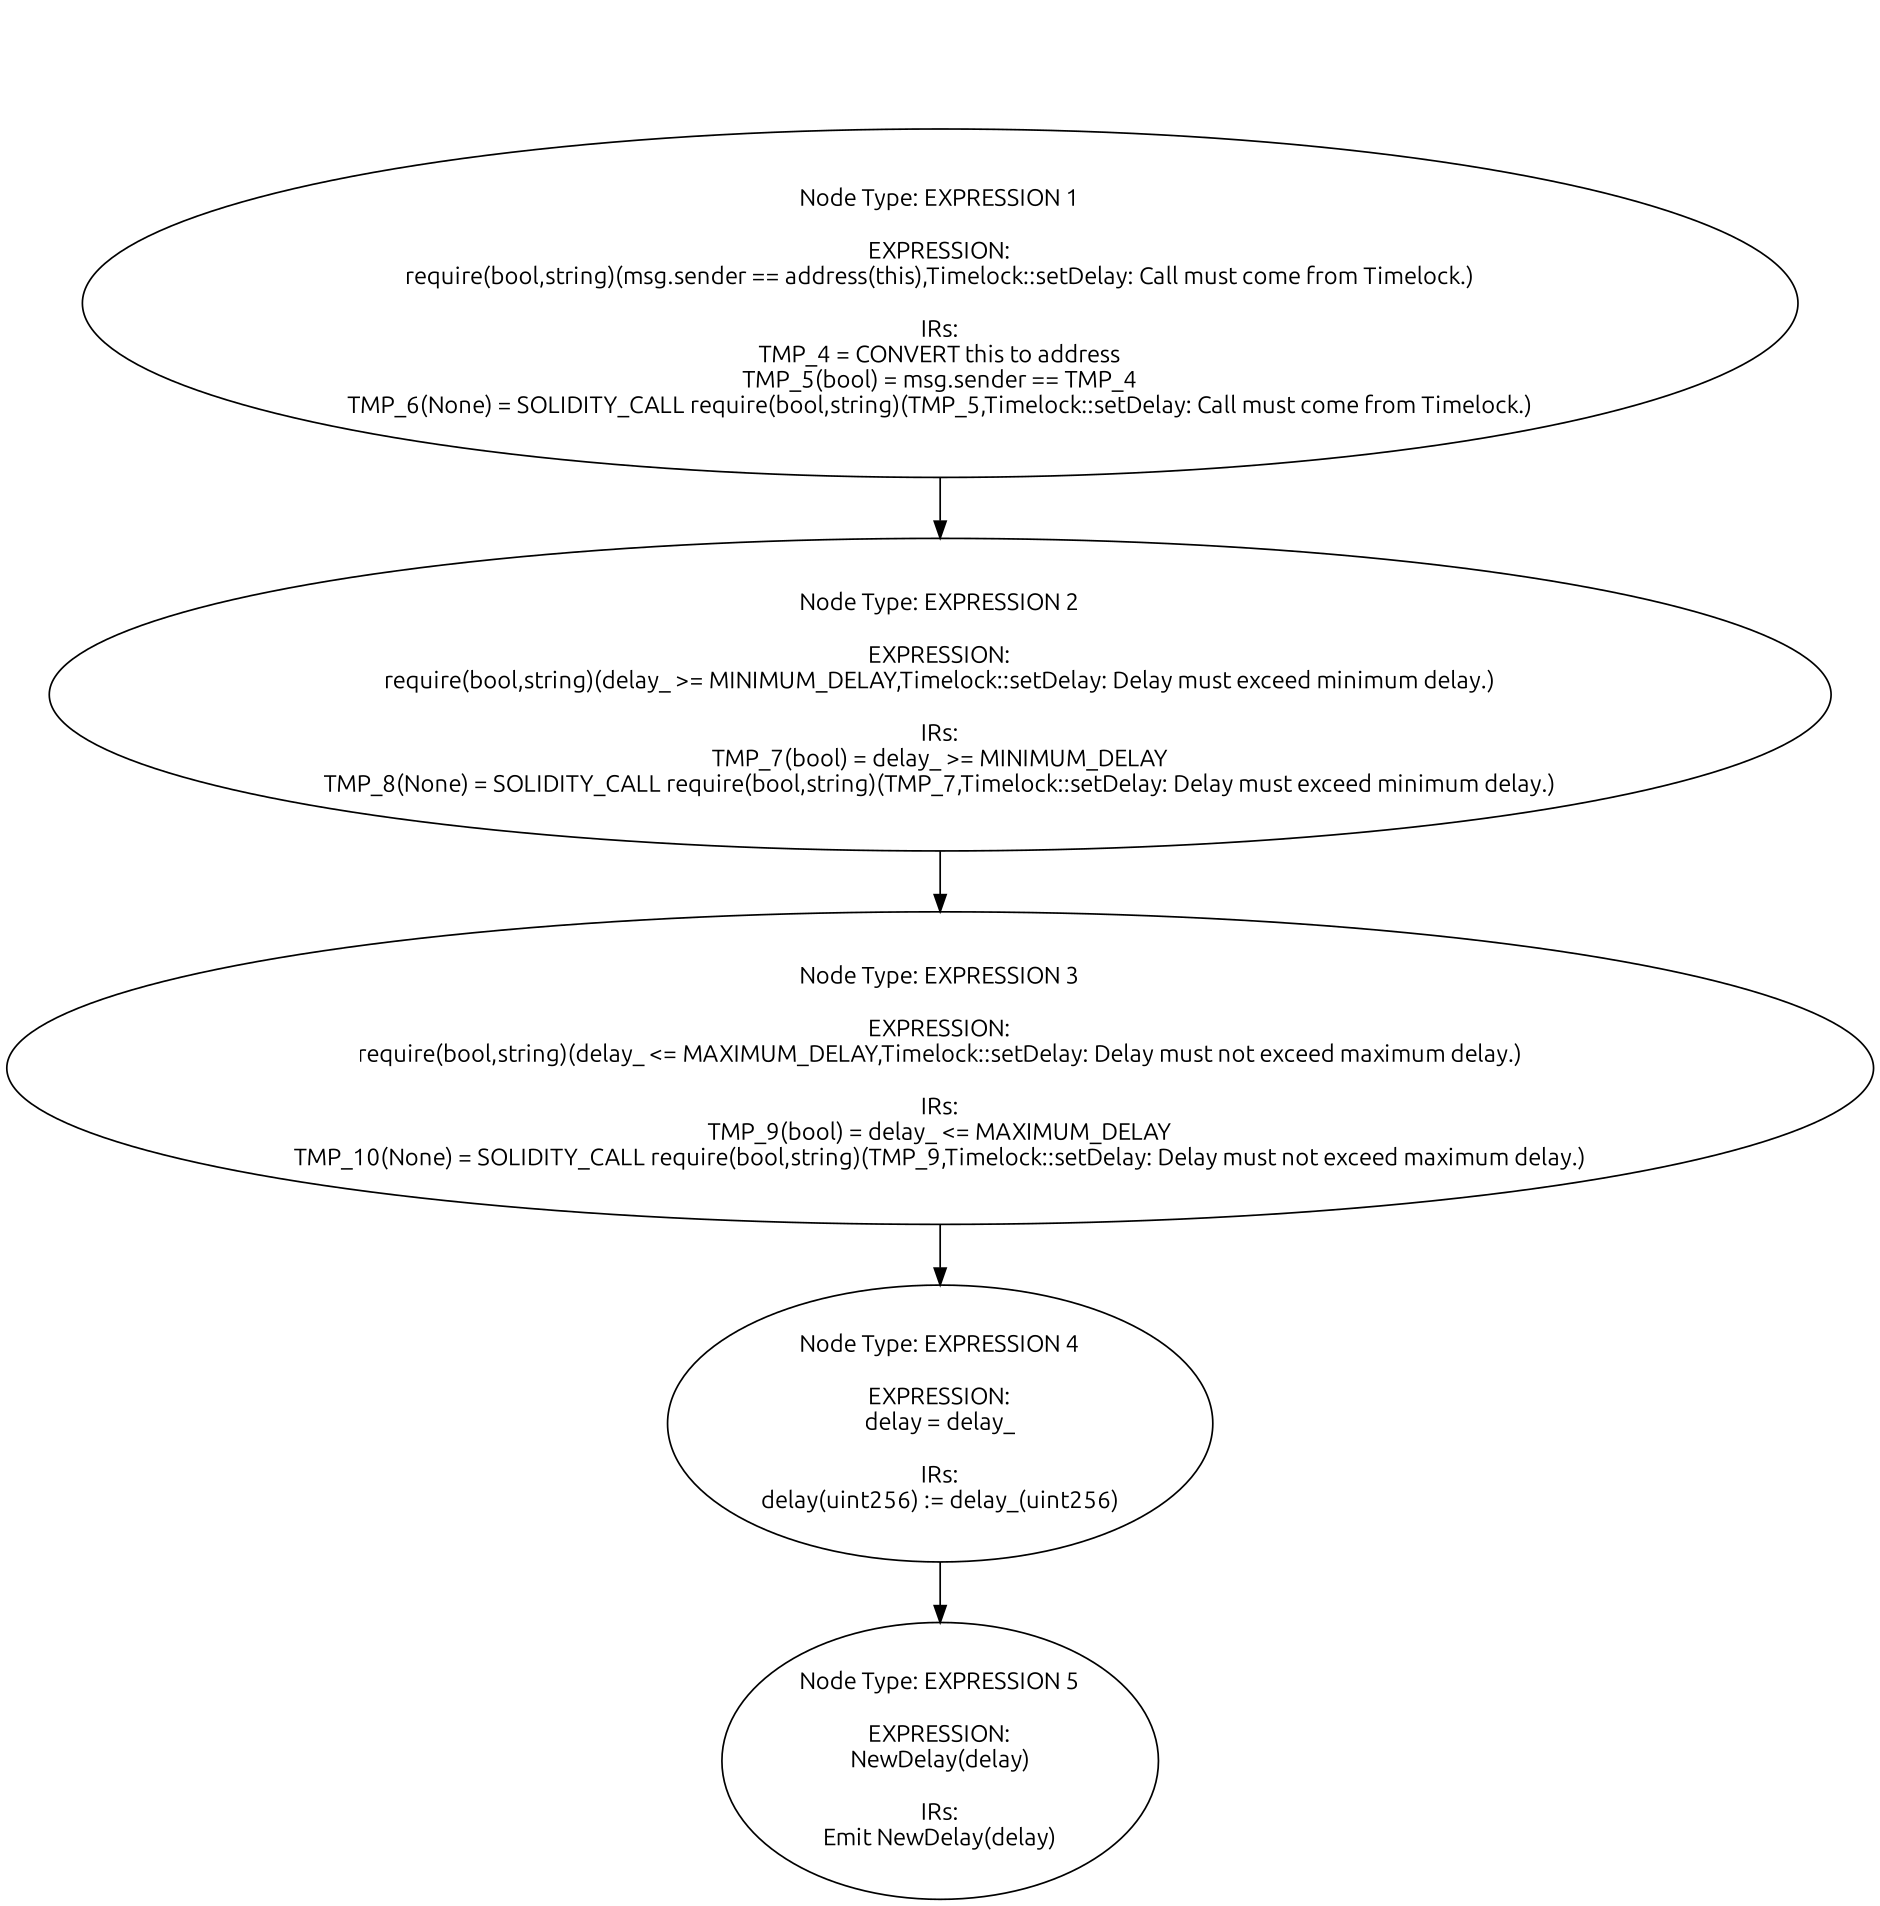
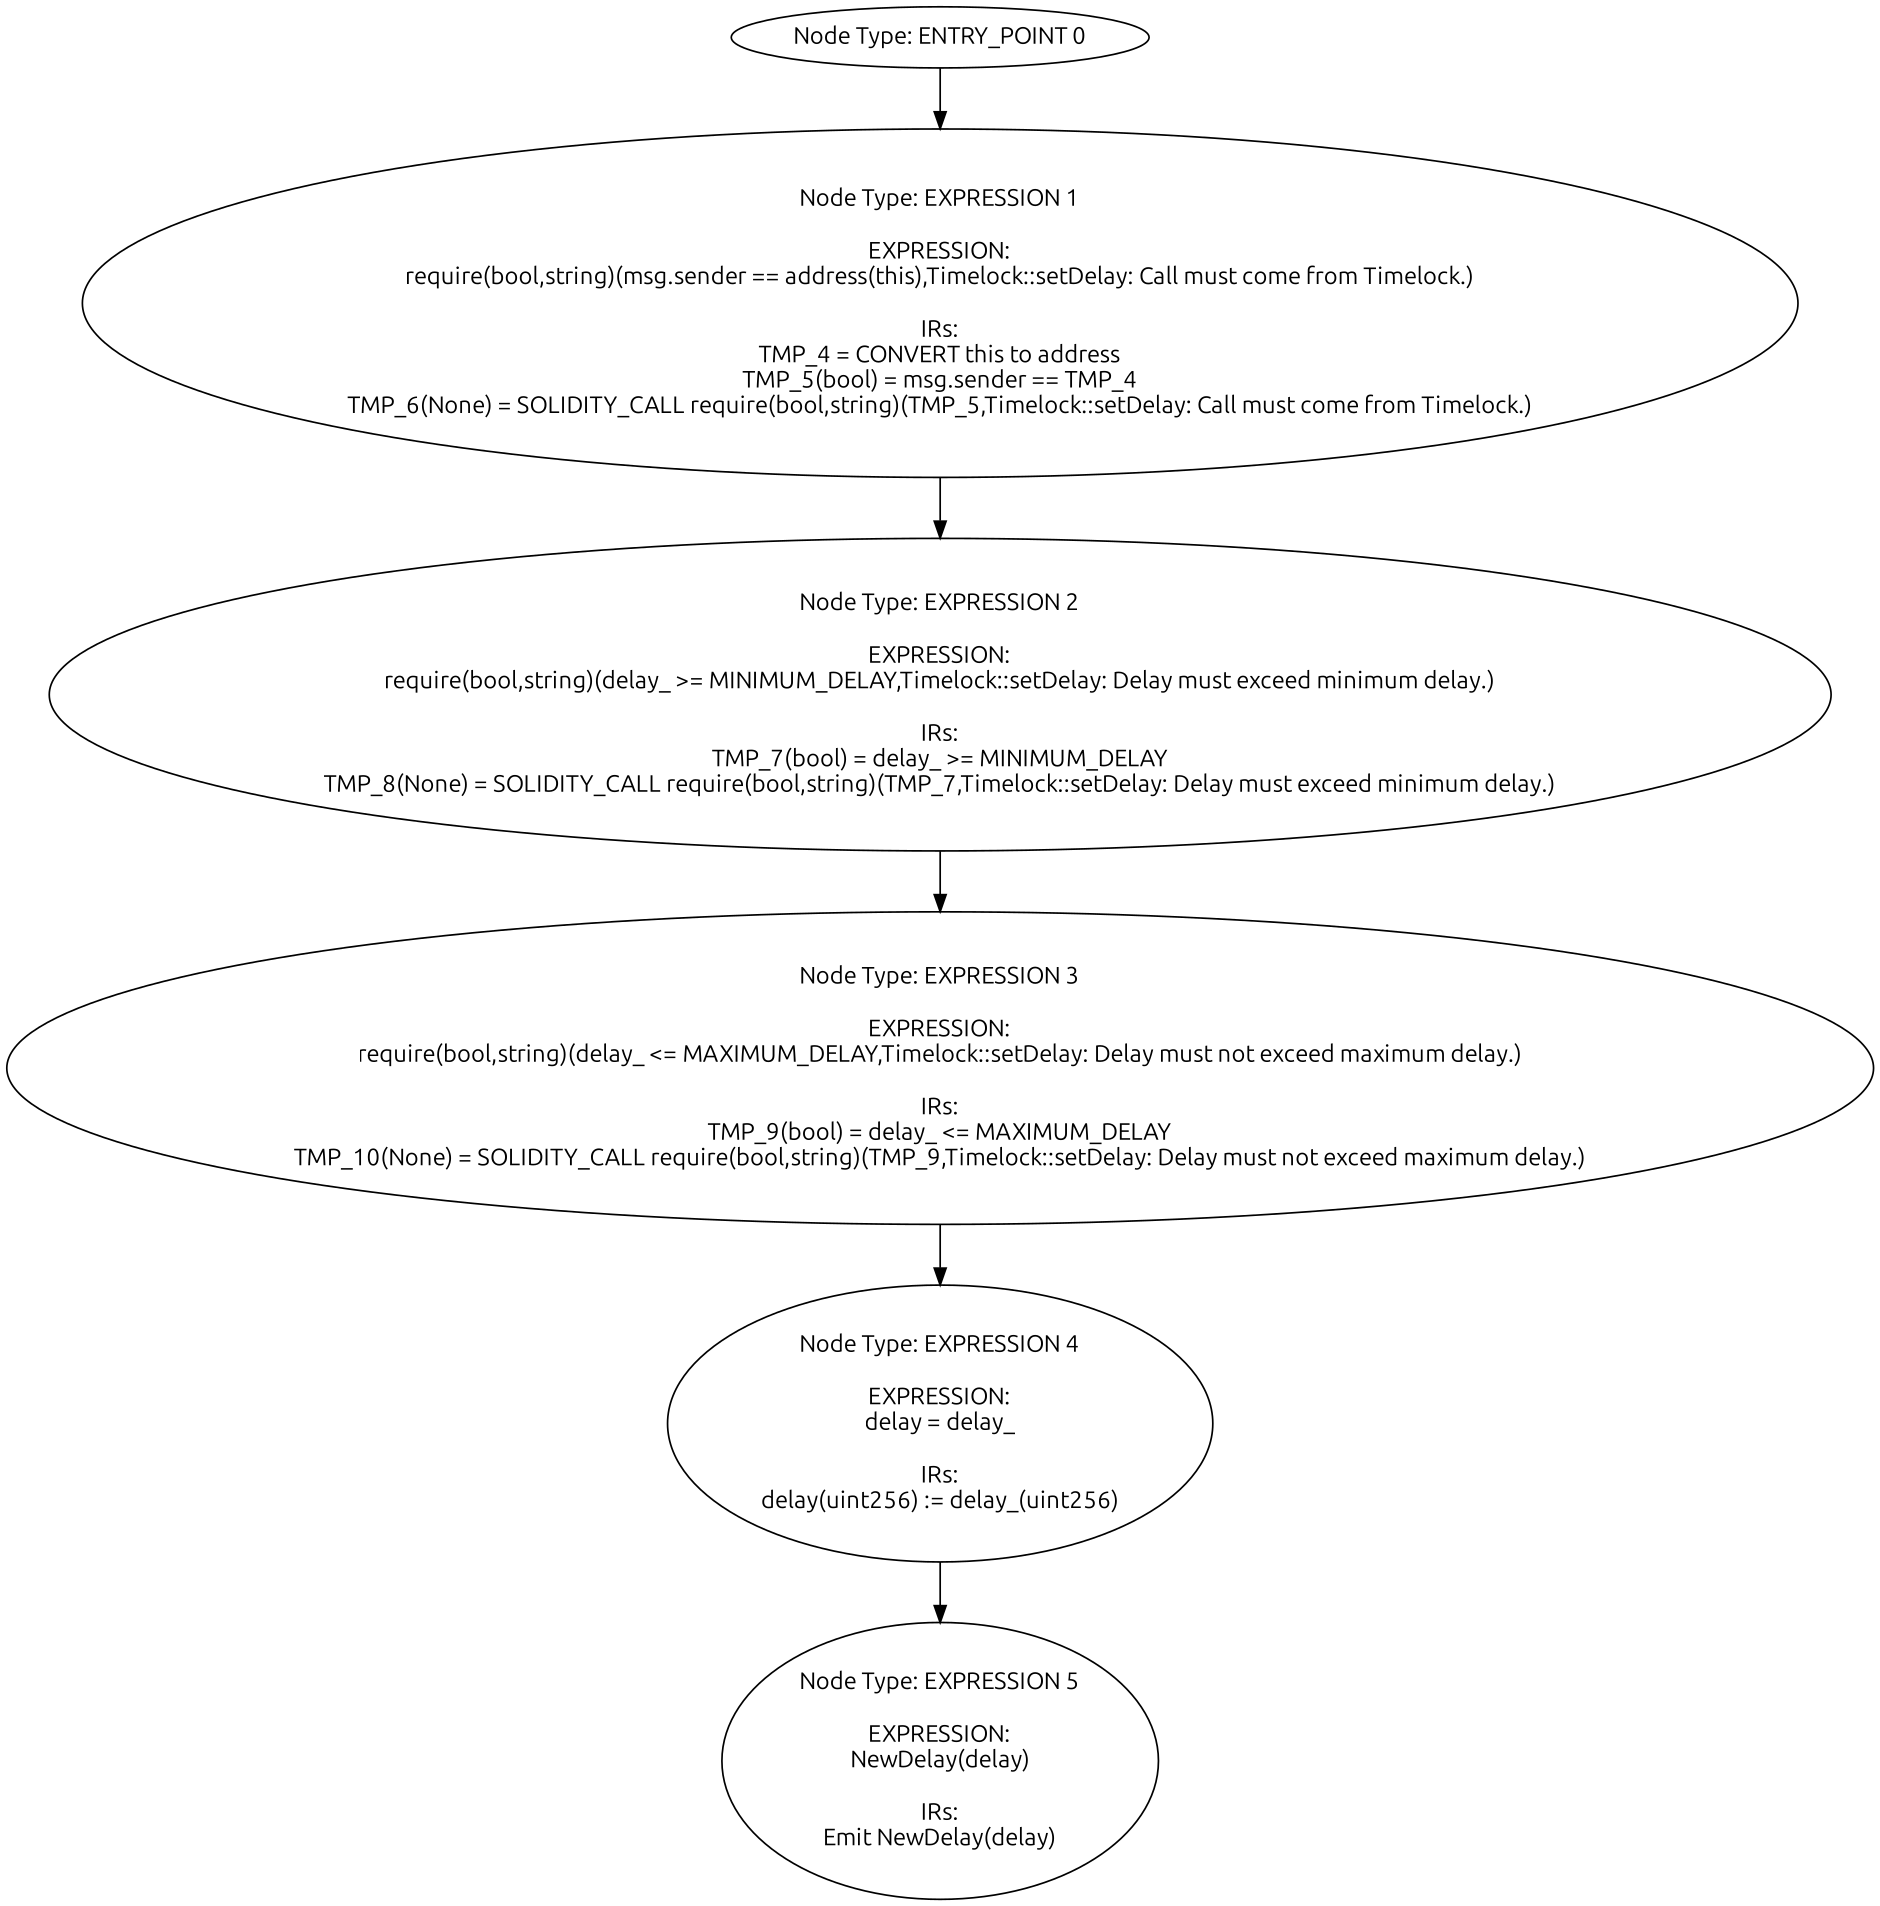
  digraph {
    fontname=Ubuntu
    node [fontname=Ubuntu]
    edge [fontname=Ubuntu]
+   n1 [label="Node Type: ENTRY_POINT 0\n"]
    n2 [label="Node Type: EXPRESSION 1\n\nEXPRESSION:\nrequire(bool,string)(msg.sender == address(this),Timelock::setDelay: Call must come from Timelock.)\n\nIRs:\nTMP_4 = CONVERT this to address\nTMP_5(bool) = msg.sender == TMP_4\nTMP_6(None) = SOLIDITY_CALL require(bool,string)(TMP_5,Timelock::setDelay: Call must come from Timelock.)"]
    n3 [label="Node Type: EXPRESSION 2\n\nEXPRESSION:\nrequire(bool,string)(delay_ >= MINIMUM_DELAY,Timelock::setDelay: Delay must exceed minimum delay.)\n\nIRs:\nTMP_7(bool) = delay_ >= MINIMUM_DELAY\nTMP_8(None) = SOLIDITY_CALL require(bool,string)(TMP_7,Timelock::setDelay: Delay must exceed minimum delay.)"]
    n4 [label="Node Type: EXPRESSION 3\n\nEXPRESSION:\nrequire(bool,string)(delay_ <= MAXIMUM_DELAY,Timelock::setDelay: Delay must not exceed maximum delay.)\n\nIRs:\nTMP_9(bool) = delay_ <= MAXIMUM_DELAY\nTMP_10(None) = SOLIDITY_CALL require(bool,string)(TMP_9,Timelock::setDelay: Delay must not exceed maximum delay.)"]
    n5 [label="Node Type: EXPRESSION 4\n\nEXPRESSION:\ndelay = delay_\n\nIRs:\ndelay(uint256) := delay_(uint256)"]
    n6 [label="Node Type: EXPRESSION 5\n\nEXPRESSION:\nNewDelay(delay)\n\nIRs:\nEmit NewDelay(delay)"]
+   n1 -> n2
    n2 -> n3
    n3 -> n4
    n4 -> n5
    n5 -> n6
  }
